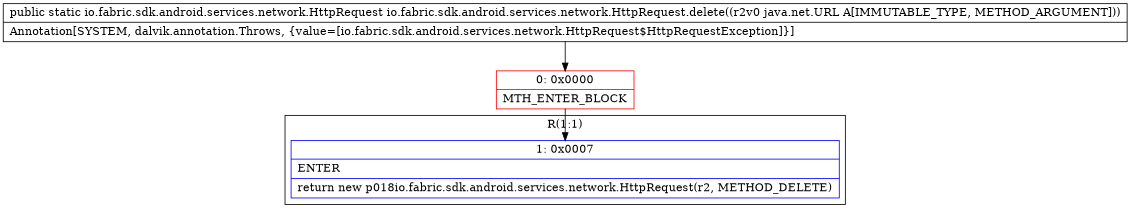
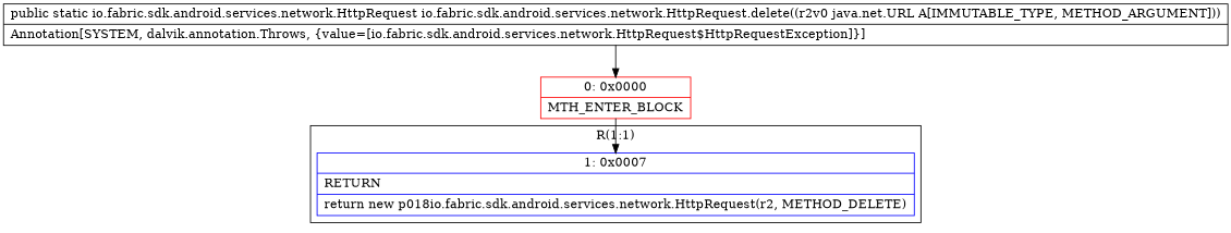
  digraph {
    node [shape=record]
-   n1 [color=blue label="{1\:\ 0x0007|ENTER\l|return new p018io.fabric.sdk.android.services.network.HttpRequest(r2, METHOD_DELETE)\l}"]
+   n1 [color=blue label="{1\:\ 0x0007|RETURN\l|return new p018io.fabric.sdk.android.services.network.HttpRequest(r2, METHOD_DELETE)\l}"]
    n2 [color=red label="{0\:\ 0x0000|MTH_ENTER_BLOCK\l}"]
    n3 [label="{public static io.fabric.sdk.android.services.network.HttpRequest io.fabric.sdk.android.services.network.HttpRequest.delete((r2v0 java.net.URL A[IMMUTABLE_TYPE, METHOD_ARGUMENT]))  | Annotation[SYSTEM, dalvik.annotation.Throws, \{value=[io.fabric.sdk.android.services.network.HttpRequest$HttpRequestException]\}]\l}"]
    subgraph cluster_1 {
      label="R(1:1)"
      n1
    }
    n2 -> n1
    n3 -> n2
  }
